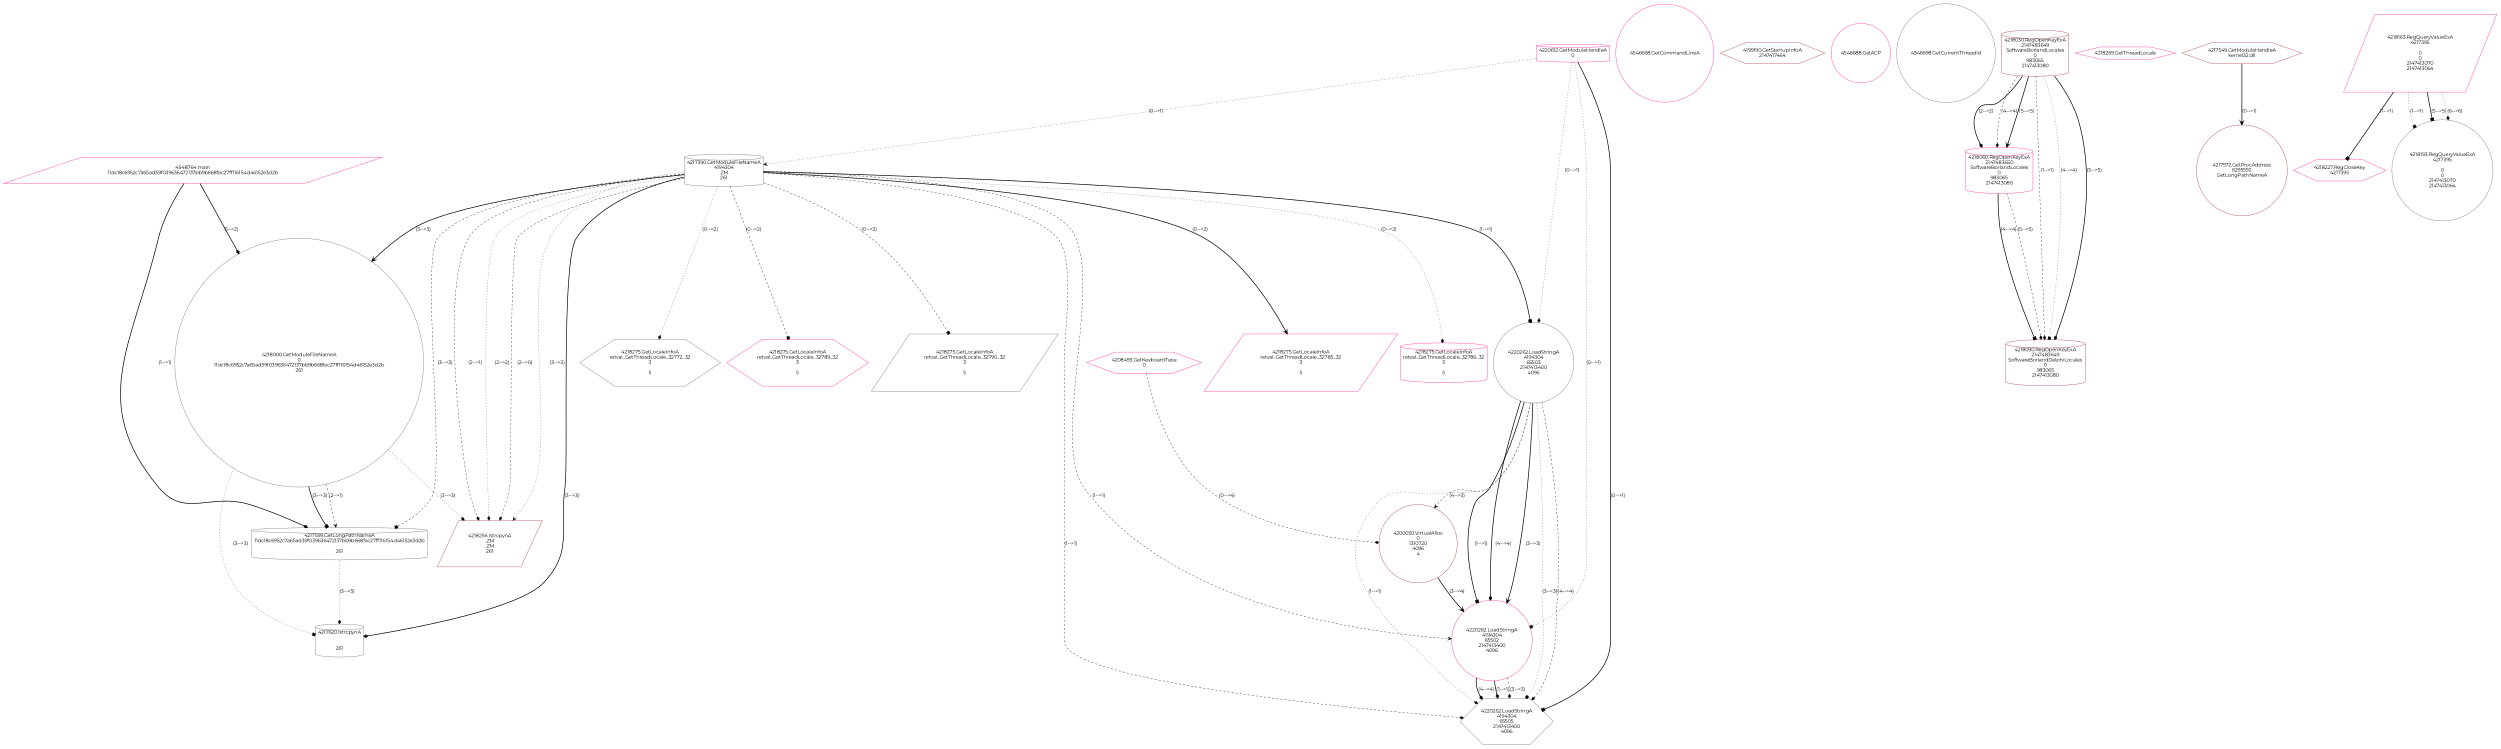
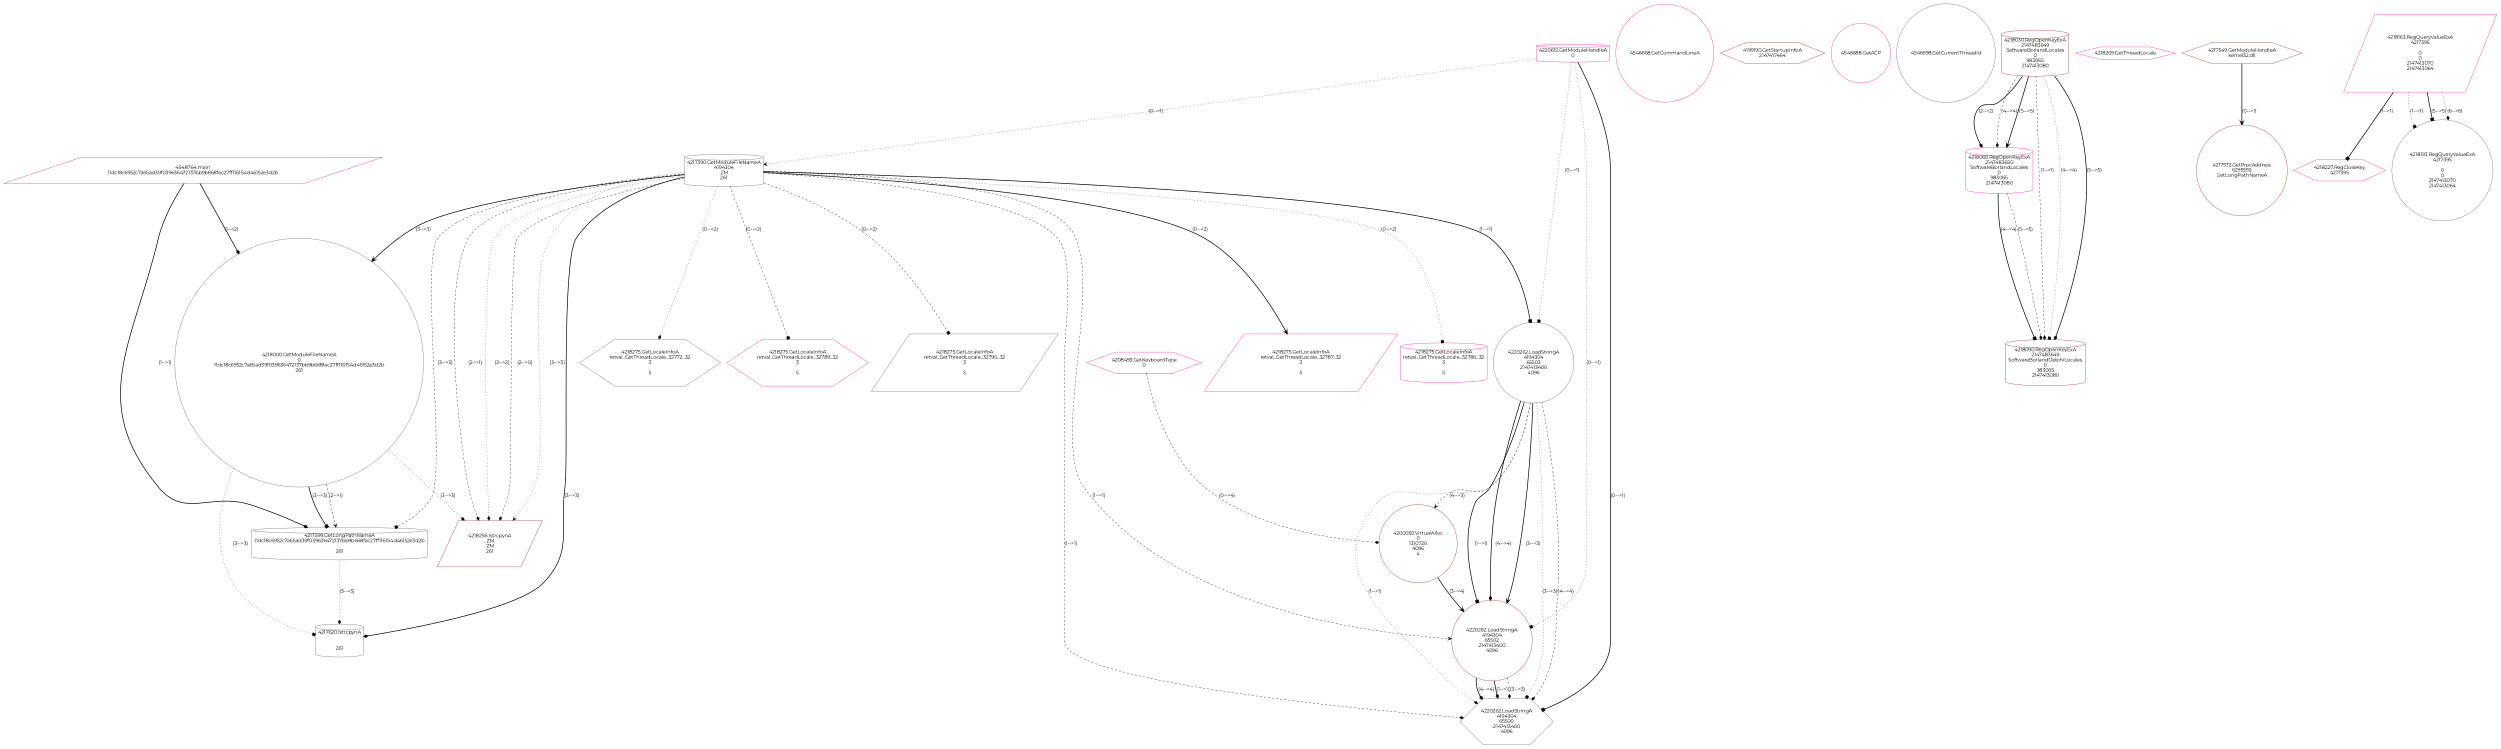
  digraph {
    fontname=Montserrat
    node [color=deeppink fontname=Montserrat shape=circle]
    edge [arrowhead=diamond fontname=Montserrat style=bold]
    n1 [label="4548764.main\n11dc18c6952c7a65ad39f039636472137bb9b668fac27ff116154d46152e3d2b" shape=parallelogram]
    n2 [color=gray40 label="4218000.GetModuleFileNameA\n0\n11dc18c6952c7a65ad39f039636472137bb9b668fac27ff116154d46152e3d2b\n261"]
    n3 [color=gray40 label="4217599.GetLongPathNameA\n11dc18c6952c7a65ad39f039636472137bb9b668fac27ff116154d46152e3d2b\n\n261" shape=cylinder]
    n4 [color=brown label="4218256.lstrcpynA\n.ZM\n.ZM\n261" shape=parallelogram]
    n5 [color=gray40 label="4217620.lstrcpynA\n\n\n261" shape=cylinder]
    n6 [label="4220612.GetModuleHandleA\n0" shape=cylinder]
    n7 [color=gray40 label="4217390.GetModuleFileNameA\n4194304\n.ZM\n261" shape=cylinder]
    n8 [color=gray40 label="4220262.LoadStringA\n4194304\n65503\n2147413400\n4096"]
-   n9 [label="4220262.LoadStringA\n4194304\n65502\n2147413400\n4096"]
-   n10 [color=gray40 label="4220262.LoadStringA\n4194304\n65505\n2147413400\n4096" shape=hexagon]
+   n9 [color=brown label="4220262.LoadStringA\n4194304\n65502\n2147413400\n4096"]
+   n10 [color=gray40 label="4220262.LoadStringA\n4194304\n65500\n2147413400\n4096" shape=hexagon]
    n11 [color=gray40 label="4218275.GetLocaleInfoA\nretval_GetThreadLocale_32772_32\n3\n\n5" shape=hexagon]
    n12 [label="4218275.GetLocaleInfoA\nretval_GetThreadLocale_32789_32\n3\n\n5" shape=hexagon]
    n13 [color=gray40 label="4218275.GetLocaleInfoA\nretval_GetThreadLocale_32790_32\n3\n\n5" shape=parallelogram]
-   n14 [label="4218275.GetLocaleInfoA\nretval_GetThreadLocale_32785_32\n3\n\n5" shape=parallelogram]
+   n14 [label="4218275.GetLocaleInfoA\nretval_GetThreadLocale_32787_32\n3\n\n5" shape=parallelogram]
    n15 [label="4218275.GetLocaleInfoA\nretval_GetThreadLocale_32786_32\n3\n\n5" shape=cylinder]
    n16 [color=brown label="4200030.VirtualAlloc\n0\n1310720\n4096\n4"]
    n17 [label="4208493.GetKeyboardType\n0" shape=hexagon]
    n18 [label="4546668.GetCommandLineA\n"]
    n19 [color=brown label="4199190.GetStartupInfoA\n2147417464" shape=hexagon]
    n20 [label="4546688.GetACP\n"]
    n21 [color=gray40 label="4546698.GetCurrentThreadId\n"]
    n22 [color=brown label="4218030.RegOpenKeyExA\n2147483649\nSoftware\Borland\Locales\n0\n983065\n2147413080" shape=cylinder]
    n23 [label="4218060.RegOpenKeyExA\n2147483650\nSoftware\Borland\Locales\n0\n983065\n2147413080" shape=cylinder]
    n24 [color=brown label="4218090.RegOpenKeyExA\n2147483649\nSoftware\Borland\Delphi\Locales\n0\n983065\n2147413080" shape=cylinder]
    n25 [label="4218269.GetThreadLocale\n" shape=hexagon]
    n26 [color=brown label="4217549.GetModuleHandleA\nkernel32.dll" shape=hexagon]
    n27 [color=brown label="4217572.GetProcAddress\n6295592\nGetLongPathNameA"]
    n28 [label="4218163.RegQueryValueExA\n4217395\n\n0\n0\n2147413070\n2147413064" shape=parallelogram]
    n29 [label="4218227.RegCloseKey\n4217395" shape=hexagon]
    n30 [color=gray40 label="4218193.RegQueryValueExA\n4217395\n\n0\n0\n2147413070\n2147413064"]
    n1 -> n2 [label="(1-->2)"]
    n1 -> n3 [label="(1-->1)"]
    n2 -> n3 [arrowhead=vee label="(2-->1)" style=dashed]
    n2 -> n3 [arrowhead=box label="(3-->3)"]
    n2 -> n4 [label="(3-->3)" style=dotted]
    n2 -> n5 [arrowhead=box label="(3-->3)" style=dotted]
    n3 -> n5 [label="(3-->3)" style=dotted]
    n6 -> n7 [arrowhead=vee label="(0-->1)" style=dotted]
-   n6 -> n8 [label="(0-->1)" style=dotted]
+   n6 -> n8 [arrowhead=box label="(0-->1)" style=dotted]
    n6 -> n9 [arrowhead=box label="(0-->1)" style=dotted]
    n6 -> n10 [arrowhead=box label="(0-->1)"]
    n7 -> n2 [arrowhead=vee label="(3-->3)"]
    n7 -> n3 [arrowhead=box label="(3-->3)" style=dashed]
    n7 -> n4 [label="(2-->1)" style=dashed]
    n7 -> n4 [label="(2-->2)" style=dotted]
    n7 -> n4 [arrowhead=vee label="(3-->3)" style=dotted]
    n7 -> n4 [label="(2-->0)" style=dashed]
    n7 -> n5 [label="(3-->3)"]
    n7 -> n8 [arrowhead=box label="(1-->1)"]
    n7 -> n9 [arrowhead=vee label="(1-->1)" style=dashed]
    n7 -> n10 [label="(1-->1)" style=dashed]
    n7 -> n11 [label="(0-->2)" style=dotted]
    n7 -> n12 [arrowhead=box label="(0-->2)" style=dashed]
    n7 -> n13 [arrowhead=box label="(0-->2)" style=dashed]
    n7 -> n14 [arrowhead=vee label="(0-->2)"]
-   n7 -> n15 [label="(0-->2)" style=dotted]
+   n7 -> n15 [arrowhead=box label="(0-->2)" style=dotted]
    n8 -> n9 [arrowhead=box label="(1-->1)"]
    n8 -> n9 [arrowhead=vee label="(3-->3)"]
    n8 -> n9 [label="(4-->4)"]
    n8 -> n10 [label="(1-->1)" style=dotted]
    n8 -> n10 [arrowhead=box label="(3-->3)" style=dotted]
    n8 -> n10 [label="(4-->4)" style=dashed]
    n8 -> n16 [arrowhead=vee label="(4-->3)" style=dashed]
    n9 -> n10 [label="(1-->1)"]
    n9 -> n10 [label="(3-->3)" style=dashed]
    n9 -> n10 [label="(4-->4)"]
    n16 -> n9 [arrowhead=vee label="(3-->4)"]
    n17 -> n16 [label="(0-->4)" style=dashed]
    n22 -> n23 [label="(2-->2)"]
    n22 -> n23 [label="(4-->4)" style=dashed]
    n22 -> n23 [arrowhead=vee label="(5-->5)"]
    n22 -> n24 [label="(1-->1)" style=dashed]
    n22 -> n24 [arrowhead=box label="(4-->4)" style=dotted]
    n22 -> n24 [label="(5-->5)"]
    n23 -> n24 [arrowhead=box label="(4-->4)"]
    n23 -> n24 [label="(5-->5)" style=dashed]
    n26 -> n27 [arrowhead=vee label="(0-->1)"]
    n28 -> n29 [arrowhead=box label="(1-->1)"]
    n28 -> n30 [arrowhead=box label="(1-->1)" style=dotted]
    n28 -> n30 [arrowhead=box label="(5-->5)"]
    n28 -> n30 [label="(6-->6)" style=dotted]
  }
